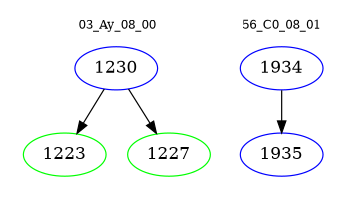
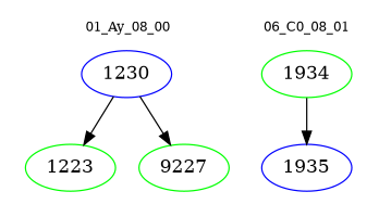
  digraph {
    node [color=blue]
    edge [color=black]
    n1 [label=1230]
    n2 [color=green label=1223]
-   n3 [color=green label=1227]
-   n4 [label=1934]
+   n3 [color=green label=9227]
+   n4 [color=green label=1934]
    n5 [label=1935]
    subgraph cluster_1 {
      color=white
      fontsize=10
-     label="03_Ay_08_00"
+     label="01_Ay_08_00"
      n1
      n2
      n3
    }
    subgraph cluster_2 {
      color=white
      fontsize=10
-     label="56_C0_08_01"
+     label="06_C0_08_01"
      n4
      n5
    }
    n1 -> n2
    n1 -> n3
    n4 -> n5
  }
